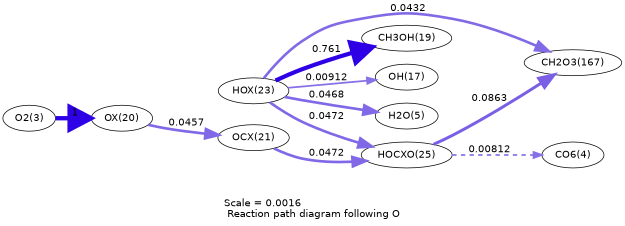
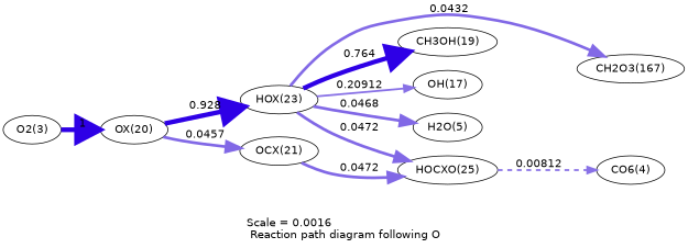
  digraph {
    fontname=Helvetica
    label="Scale = 0.0016\l Reaction path diagram following O"
    rankdir=LR
    node [fontname=Helvetica]
    edge [arrowsize=1.84 color="0.7, 0.547, 0.9" fontname=Helvetica penwidth=3.7 style=solid]
    n1 [label="O2(3)"]
    n2 [label="OX(20)"]
    n3 [label="HOX(23)"]
    n4 [label="OCX(21)"]
    n5 [label="CH3OH(19)"]
    n6 [label="OH(17)"]
    n7 [label="H2O(5)"]
    n8 [label="HOCXO(25)"]
    n9 [label="CH2O3(167)"]
    n10 [label="CO6(4)"]
    n1 -> n2 [arrowsize=3 color="0.7, 1.5, 0.9" label=" 1" penwidth=6]
+   n2 -> n3 [arrowsize=2.97 color="0.7, 1.43, 0.9" label=" 0.928" penwidth=5.94 style=bold]
    n2 -> n4 [color="0.7, 0.546, 0.9" label=" 0.0457" penwidth=3.67 style=bold]
-   n3 -> n5 [arrowsize=2.9 color="0.7, 1.26, 0.9" label=" 0.761" penwidth=5.8 style=bold]
-   n3 -> n6 [arrowsize=1.23 color="0.7, 0.509, 0.9" label=" 0.00912" penwidth=2.45]
+   n3 -> n5 [arrowsize=2.9 color="0.7, 1.26, 0.9" label=" 0.764" penwidth=5.8 style=bold]
+   n3 -> n6 [arrowsize=1.23 color="0.7, 0.509, 0.9" label=" 0.20912" penwidth=2.45]
    n3 -> n7 [label=" 0.0468" penwidth=3.69]
    n3 -> n8 [arrowsize=1.85 label=" 0.0472"]
    n3 -> n9 [arrowsize=1.81 color="0.7, 0.543, 0.9" label=" 0.0432" penwidth=3.63 style=bold]
    n4 -> n8 [arrowsize=1.85 label=" 0.0472"]
-   n8 -> n9 [arrowsize=2.08 color="0.7, 0.586, 0.9" label=" 0.0863" penwidth=4.15 style=bold]
    n8 -> n10 [arrowsize=1.18 color="0.7, 0.508, 0.9" label=" 0.00812" penwidth=2.37 style=dashed]
  }
